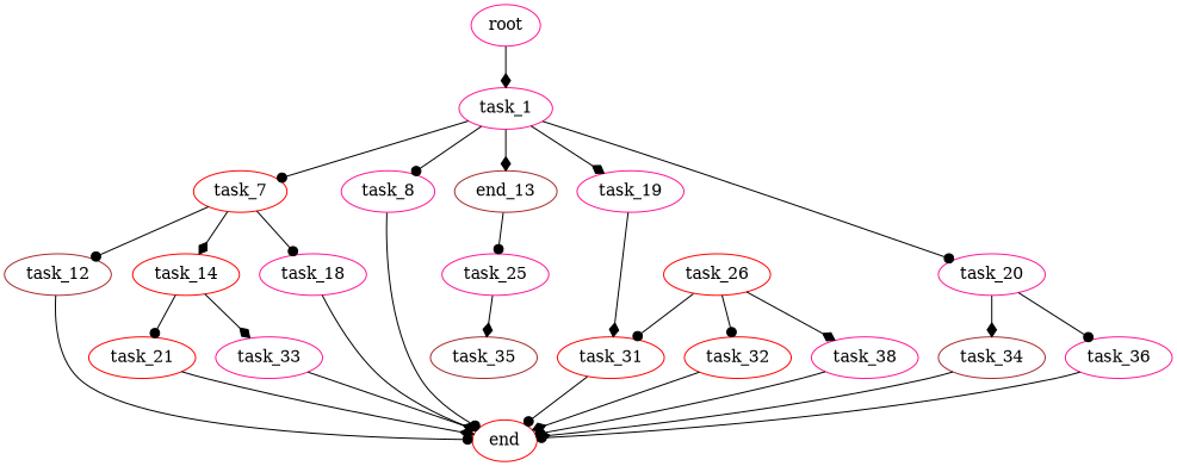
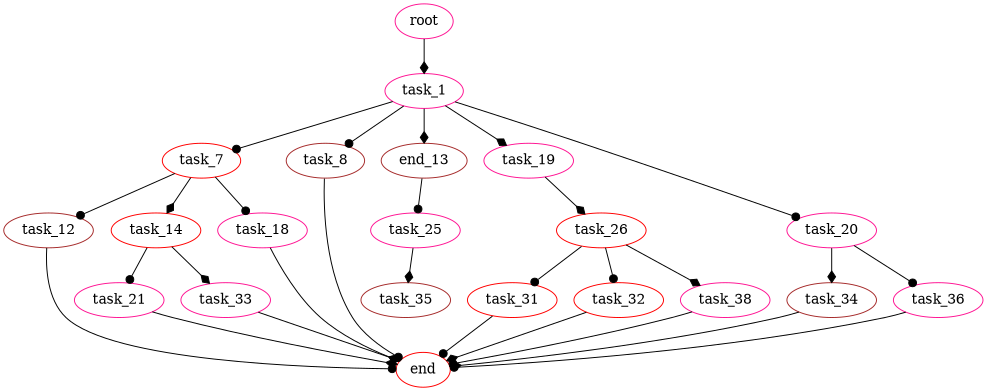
  digraph {
    node [color=deeppink]
    edge [arrowhead=dot]
    root
    task_1
    task_7 [color=red]
-   task_8
+   task_8 [color=brown]
    n5 [color=brown label=end_13]
    task_19
    task_20
    task_12 [color=brown]
    task_14 [color=red]
    task_18
    end [color=red]
    task_25
    task_26 [color=red]
    task_34 [color=brown]
    task_36
-   task_21 [color=red]
+   task_21
    task_33
    task_35 [color=brown]
    task_31 [color=red]
    task_32 [color=red]
    task_38
    root -> task_1 [arrowhead=diamond]
    task_1 -> task_7
    task_1 -> task_8
    task_1 -> n5 [arrowhead=diamond]
    task_1 -> task_19 [arrowhead=diamond]
    task_1 -> task_20
    task_7 -> task_12
    task_7 -> task_14 [arrowhead=diamond]
    task_7 -> task_18
    task_8 -> end
    n5 -> task_25
-   task_19 -> task_31 [arrowhead=diamond]
+   task_19 -> task_26 [arrowhead=diamond]
    task_20 -> task_34 [arrowhead=diamond]
    task_20 -> task_36
    task_12 -> end
    task_14 -> task_21
    task_14 -> task_33 [arrowhead=diamond]
    task_18 -> end [arrowhead=diamond]
    task_25 -> task_35 [arrowhead=diamond]
    task_26 -> task_31
    task_26 -> task_32
    task_26 -> task_38 [arrowhead=diamond]
    task_34 -> end [arrowhead=diamond]
    task_36 -> end
    task_21 -> end [arrowhead=diamond]
    task_33 -> end [arrowhead=diamond]
    task_31 -> end
    task_32 -> end [arrowhead=diamond]
    task_38 -> end
  }
